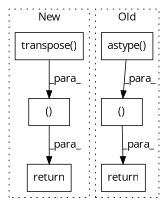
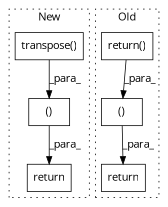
  digraph {
    fontname="Open Sans"
    node [a=75 l=7 shape=box fontname="Open Sans"]
    edge [fontname="Open Sans"]
    n1 [l="21,1" label="transpose()" s="6113,6138"]
    n2 [a=93 label=return s=6212]
    n3 [a=54 l=3 label="()" s=6229]
-   n4 [l="13,1" label="astype()" s="5773,5796"]
+   n4 [l="13,1" label="return()" s="5773,5796"]
    n5 [a=93 label=return s=6035]
    n6 [a=54 l=3 label="()" s=6047]
    subgraph cluster_1 {
      label=New
      style=dotted
      n1
      n2
      n3
    }
    subgraph cluster_2 {
      label=Old
      style=dotted
      n4
      n5
      n6
    }
    n1 -> n3 [label=_para_]
    n3 -> n2 [label=_para_]
    n4 -> n6 [label=_para_]
    n6 -> n5 [label=_para_]
  }
